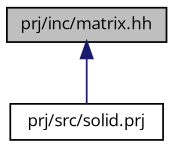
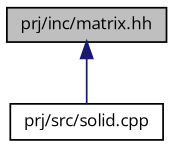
  digraph {
    fontname="Open Sans"
    node [color=black fontname="Open Sans" fontsize=10 shape=record style=filled]
    n1 [fillcolor=grey75 fontcolor=black height=0.2 label="prj/inc/matrix.hh" width=0.4]
-   n2 [fillcolor=white height=0.2 label="prj/src/solid.prj" width=0.4]
+   n2 [fillcolor=white height=0.2 label="prj/src/solid.cpp" width=0.4]
    n1 -> n2 [color=midnightblue dir=back fontname="Open Sans" fontsize=10 labelfontname=Helvetica labelfontsize=10 style=solid]
  }
